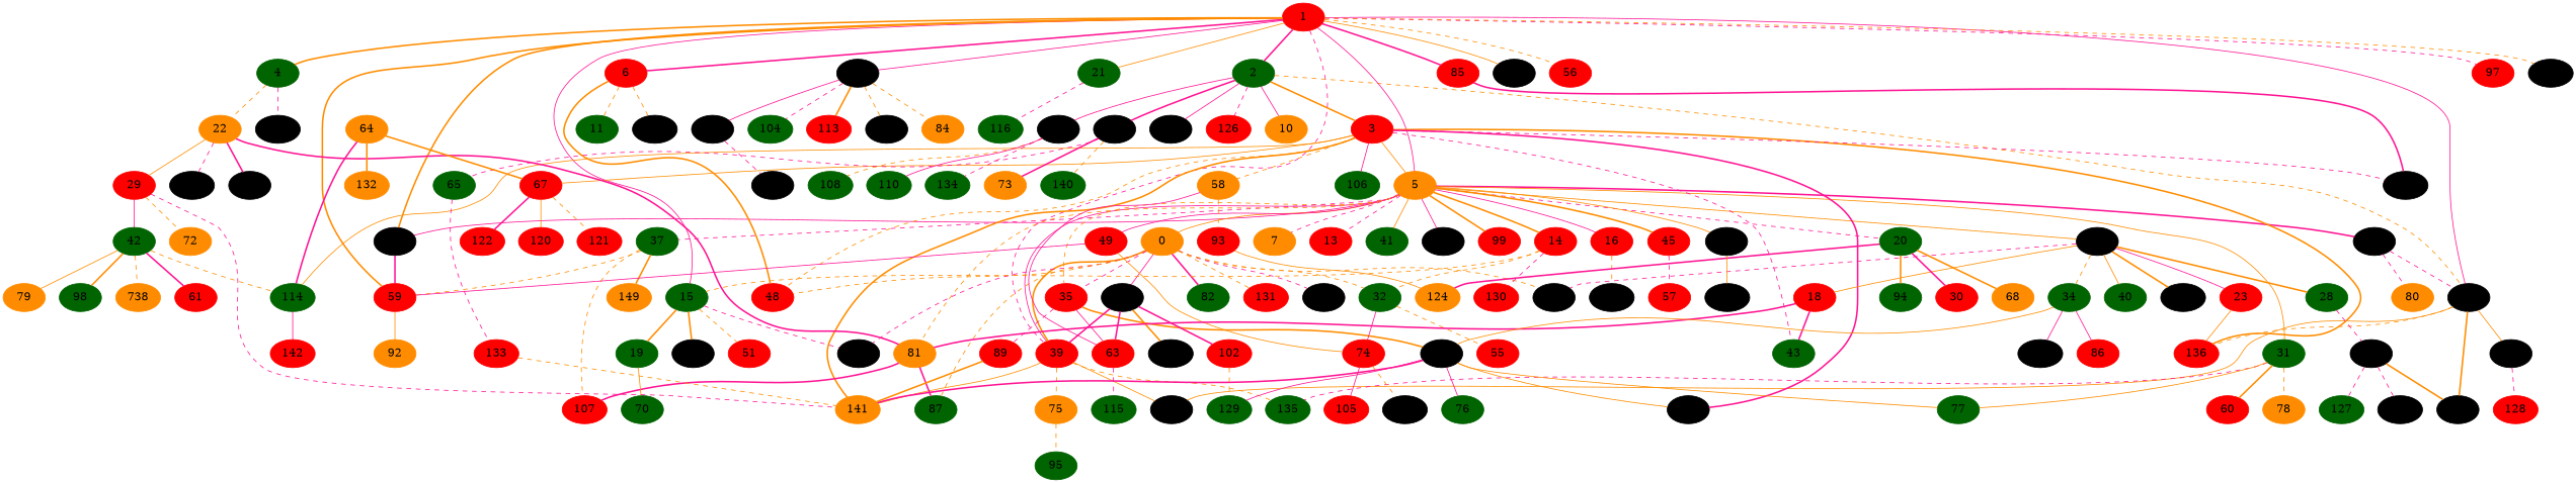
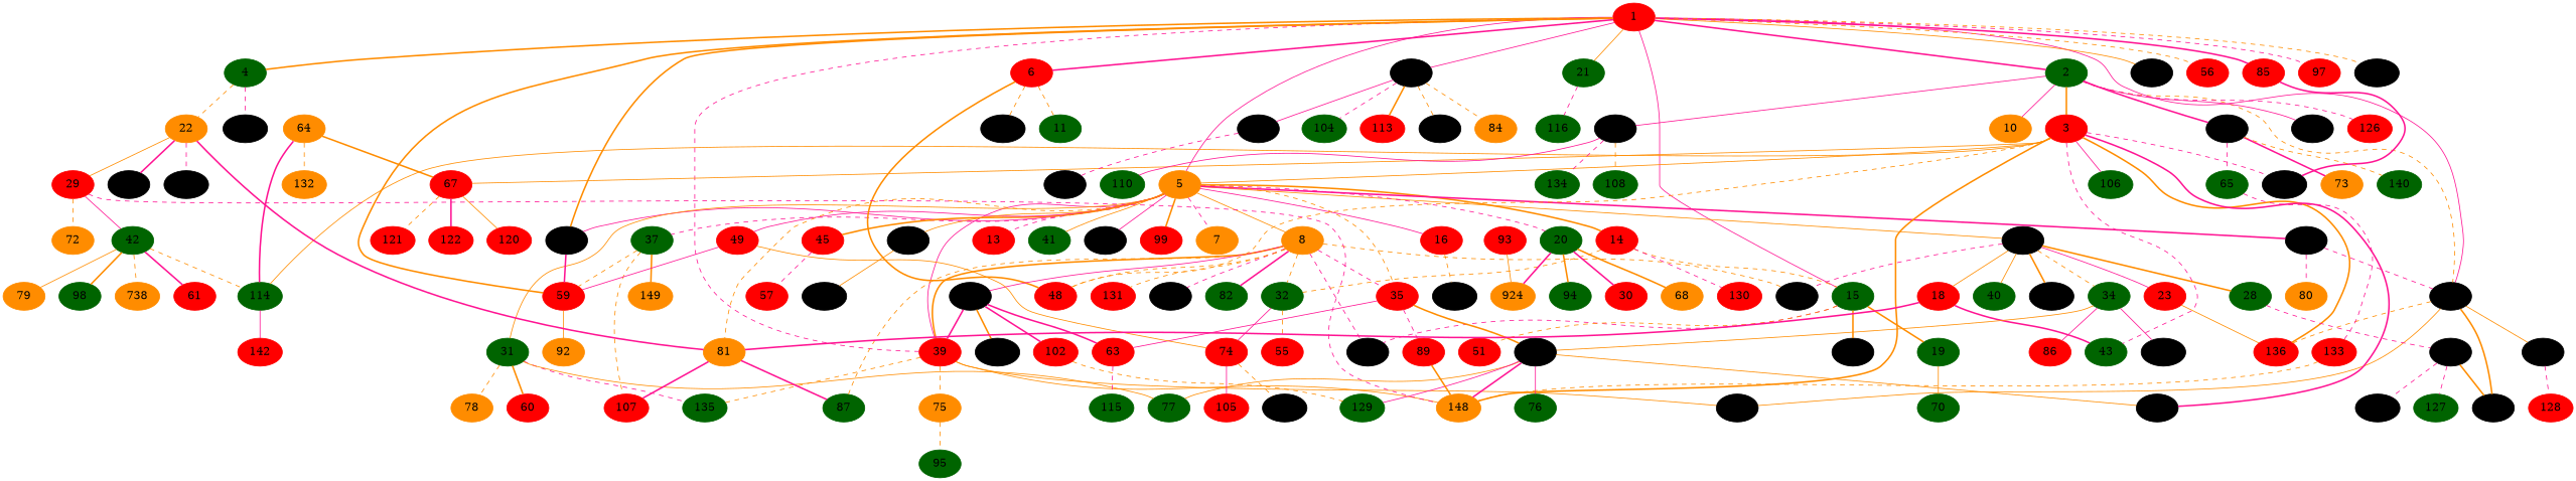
  graph {
    node [color=red style=filled]
    edge [color=darkorange style=dashed]
    2 [color=darkgreen]
    1
    4 [color=darkgreen]
    5 [color=darkorange]
    6
    9 [color=black]
    15 [color=darkgreen]
    21 [color=darkgreen]
    24 [color=black]
    38 [color=black]
    39
    50 [color=black]
    56
    59
    85
    97
    125 [color=black]
    3
    10 [color=darkorange]
    25 [color=black]
    47 [color=black]
    62 [color=black]
    126
    22 [color=darkorange]
    119 [color=black]
    7 [color=darkorange]
-   8 [color=darkorange label=0]
+   8 [color=darkorange]
    12 [color=black]
    13
    14
    16
    17 [color=black]
    20 [color=darkgreen]
    31 [color=darkgreen]
    35
    37 [color=darkgreen]
    41 [color=darkgreen]
    45
    49
    54 [color=black]
    81 [color=darkorange]
    88 [color=black]
    99
    48
    11 [color=darkgreen]
    103 [color=black]
    27 [color=black]
    46 [color=black]
    84 [color=darkorange]
    104 [color=darkgreen]
    113
    53 [color=black]
    19 [color=darkgreen]
    51
    83 [color=black]
    116 [color=darkgreen]
    136
    33 [color=black]
    52 [color=black]
    71 [color=black]
-   141 [color=darkorange]
+   141 [color=darkorange label=148]
    135 [color=darkgreen]
    75 [color=darkorange]
    92 [color=darkorange]
    100 [color=black]
    43 [color=darkgreen]
-   58 [color=darkorange]
    67
    90 [color=black]
    106 [color=darkgreen]
    114 [color=darkgreen]
    108 [color=darkgreen]
    110 [color=darkgreen]
    134 [color=darkgreen]
    65 [color=darkgreen]
    73 [color=darkorange]
    140 [color=darkgreen]
    63
    93
    120
    121
    122
    142
    29
    91 [color=black]
    118 [color=black]
    26 [color=black]
    32 [color=darkgreen]
    36 [color=black]
    69 [color=black]
    82 [color=darkgreen]
    87 [color=darkgreen]
    131
    18
    23
    28 [color=darkgreen]
    34 [color=darkgreen]
    40 [color=darkgreen]
    117 [color=black]
    130
    111 [color=black]
    80 [color=darkorange]
    30
    68 [color=darkorange]
    94 [color=darkgreen]
-   124 [color=darkorange]
+   124 [color=darkorange label=924]
    60
    77 [color=darkgreen]
    78 [color=darkorange]
    66 [color=black]
    89
    107
    n113 [color=darkorange label=149]
    57
    74
    64 [color=darkorange]
    132 [color=darkorange]
    123 [color=black]
    102
    112 [color=black]
    55
    96 [color=black]
    44 [color=black]
    86
    101 [color=black]
    70 [color=darkgreen]
    42 [color=darkgreen]
    72 [color=darkorange]
    128
    115 [color=darkgreen]
    129 [color=darkgreen]
    109 [color=black]
    127 [color=darkgreen]
    61
    79 [color=darkorange]
    98 [color=darkgreen]
    n137 [color=darkorange label=738]
    105
    137 [color=black]
    76 [color=darkgreen]
    95 [color=darkgreen]
    133
    2 -- 24
    2 -- 3 [style=bold]
    2 -- 10 [color=deeppink style=solid]
    2 -- 25 [color=deeppink style=solid]
    2 -- 47 [color=deeppink style=solid]
    2 -- 62 [color=deeppink style=bold]
    2 -- 126 [color=deeppink]
    1 -- 2 [color=deeppink style=bold]
    1 -- 4 [style=bold]
    1 -- 5 [color=deeppink style=solid]
    1 -- 6 [color=deeppink style=bold]
    1 -- 9 [color=deeppink style=solid]
    1 -- 15 [color=deeppink style=solid]
    1 -- 21 [style=solid]
    1 -- 24 [color=deeppink style=solid]
    1 -- 38 [style=bold]
    1 -- 39 [color=deeppink]
    1 -- 50 [style=solid]
    1 -- 56
    1 -- 59 [style=bold]
    1 -- 85 [color=deeppink style=bold]
    1 -- 97 [color=deeppink]
    1 -- 125
    4 -- 22
    4 -- 119 [color=deeppink]
    5 -- 38 [color=deeppink style=solid]
    5 -- 39 [color=deeppink style=solid]
    5 -- 7 [color=deeppink]
    5 -- 8 [style=solid]
    5 -- 12 [style=solid]
    5 -- 13 [color=deeppink]
    5 -- 14 [style=bold]
    5 -- 16 [color=deeppink style=solid]
    5 -- 17 [color=deeppink style=bold]
    5 -- 20 [color=deeppink]
    5 -- 31 [style=solid]
    5 -- 35
    5 -- 37 [color=deeppink]
    5 -- 41 [style=solid]
    5 -- 45 [style=bold]
    5 -- 49 [color=deeppink style=solid]
    5 -- 54 [color=deeppink style=solid]
    5 -- 81
    5 -- 88 [style=solid]
    5 -- 99 [style=bold]
    6 -- 48 [style=bold]
    6 -- 11
    6 -- 103
    9 -- 27 [color=deeppink style=solid]
    9 -- 46
    9 -- 84
    9 -- 104 [color=deeppink]
    9 -- 113 [style=bold]
    15 -- 53 [color=deeppink]
    15 -- 19 [style=bold]
    15 -- 51
    15 -- 83 [style=bold]
    21 -- 116 [color=deeppink]
    24 -- 136
    24 -- 33 [style=solid]
    24 -- 52 [style=bold]
    24 -- 71 [style=solid]
    38 -- 59 [color=deeppink style=bold]
    39 -- 71 [style=solid]
    39 -- 141 [style=solid]
    39 -- 135
    39 -- 75
    59 -- 92 [style=solid]
    85 -- 100 [color=deeppink style=bold]
    3 -- 5 [style=solid]
    3 -- 48
    3 -- 136 [style=bold]
    3 -- 141 [style=bold]
    3 -- 100 [color=deeppink]
    3 -- 43 [color=deeppink]
-   3 -- 58
    3 -- 67 [style=solid]
    3 -- 90 [color=deeppink style=bold]
    3 -- 106 [color=deeppink style=solid]
    3 -- 114 [style=solid]
    25 -- 108
    25 -- 110 [color=deeppink style=solid]
    25 -- 134 [color=deeppink]
    62 -- 65 [color=deeppink]
    62 -- 73 [color=deeppink style=bold]
    62 -- 140
    22 -- 81 [color=deeppink style=bold]
    22 -- 29 [style=solid]
    22 -- 91 [color=deeppink style=bold]
    22 -- 118 [color=deeppink]
    8 -- 39 [style=bold]
    8 -- 35 [color=deeppink]
    8 -- 48
    8 -- 53 [color=deeppink]
    8 -- 26 [color=deeppink style=solid]
    8 -- 32
    8 -- 36 [color=deeppink]
    8 -- 69
    8 -- 82 [color=deeppink style=bold]
    8 -- 87
    8 -- 131
    12 -- 69 [color=deeppink]
    12 -- 18 [style=solid]
    12 -- 23 [color=deeppink style=solid]
    12 -- 28 [style=bold]
    12 -- 34
    12 -- 40 [style=solid]
    12 -- 117 [style=bold]
    14 -- 15
    14 -- 32
    14 -- 130 [color=deeppink]
    16 -- 111
    17 -- 24 [color=deeppink]
    17 -- 80 [color=deeppink]
    20 -- 30 [color=deeppink style=bold]
    20 -- 68 [style=bold]
    20 -- 94 [style=bold]
    20 -- 124 [color=deeppink style=bold]
    31 -- 135 [color=deeppink]
    31 -- 60 [style=bold]
    31 -- 77 [style=solid]
    31 -- 78
    35 -- 63 [color=deeppink style=solid]
    35 -- 66 [style=bold]
    35 -- 89 [color=deeppink]
    37 -- 59
    37 -- 107
    37 -- n113 [style=bold]
    45 -- 57 [color=deeppink]
    49 -- 59 [color=deeppink style=solid]
    49 -- 74 [style=solid]
    81 -- 87 [color=deeppink style=bold]
    81 -- 107 [color=deeppink style=bold]
    88 -- 123 [style=solid]
    27 -- 96 [color=deeppink]
    19 -- 70 [style=solid]
    33 -- 128 [color=deeppink]
    75 -- 95
-   58 -- 63 [color=deeppink style=solid]
-   58 -- 93
    67 -- 120 [style=solid]
    67 -- 121
    67 -- 122 [color=deeppink style=bold]
    114 -- 142 [color=deeppink style=solid]
    65 -- 133 [color=deeppink]
    63 -- 115 [color=deeppink]
    93 -- 124 [style=solid]
    29 -- 141 [color=deeppink]
    29 -- 42 [color=deeppink style=solid]
    29 -- 72
    26 -- 39 [color=deeppink style=bold]
    26 -- 63 [color=deeppink style=bold]
    26 -- 102 [color=deeppink style=bold]
    26 -- 112 [style=bold]
    32 -- 74 [color=deeppink style=solid]
    32 -- 55
    18 -- 81 [color=deeppink style=bold]
    18 -- 43 [color=deeppink style=bold]
    23 -- 136 [style=solid]
    28 -- 44 [color=deeppink]
    34 -- 66 [style=solid]
    34 -- 86 [color=deeppink style=solid]
    34 -- 101 [color=deeppink style=solid]
    66 -- 141 [color=deeppink style=bold]
    66 -- 90 [style=solid]
    66 -- 77 [style=solid]
    66 -- 129 [color=deeppink style=solid]
    66 -- 76 [color=deeppink style=solid]
    89 -- 141 [style=bold]
    74 -- 105 [color=deeppink style=solid]
    74 -- 137
    64 -- 67 [style=bold]
    64 -- 114 [color=deeppink style=bold]
-   64 -- 132 [style=bold]
+   64 -- 132
    102 -- 129
    44 -- 52 [style=bold]
    44 -- 109 [color=deeppink]
    44 -- 127 [color=deeppink]
    42 -- 114
    42 -- 61 [color=deeppink style=bold]
    42 -- 79 [style=solid]
    42 -- 98 [style=bold]
    42 -- n137
    133 -- 141
  }
